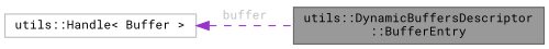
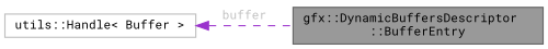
  digraph {
    rankdir=LR
    fontname="Roboto Mono"
    node [fontname="Roboto Mono" fontsize=10 shape=box style=filled]
-   n1 [color=gray40 fillcolor=grey60 fontcolor=black height=0.2 label="utils::DynamicBuffersDescriptor\l::BufferEntry" width=0.4]
+   n1 [color=gray40 fillcolor=grey60 fontcolor=black height=0.2 label="gfx::DynamicBuffersDescriptor\l::BufferEntry" width=0.4]
    n2 [color=grey75 fillcolor=white height=0.2 label="utils::Handle\< Buffer \>" width=0.4]
    n2 -> n1 [color=darkorchid3 dir=back fontcolor=grey fontname="Roboto Mono" fontsize=10 label=<<TABLE CELLBORDER="0" BORDER="0"><TR><TD VALIGN="top" ALIGN="LEFT" CELLPADDING="1" CELLSPACING="0">buffer</TD></TR> </TABLE>> labelfontname=Helvetica labelfontsize=10 style=dashed]
  }
